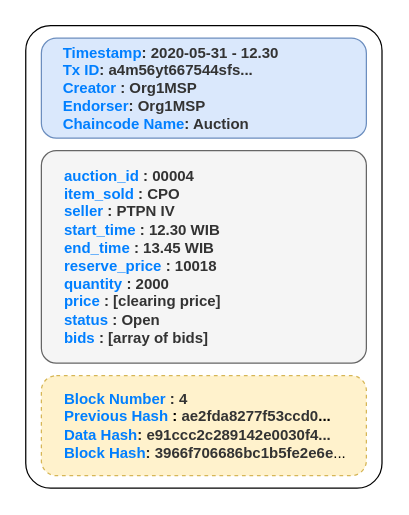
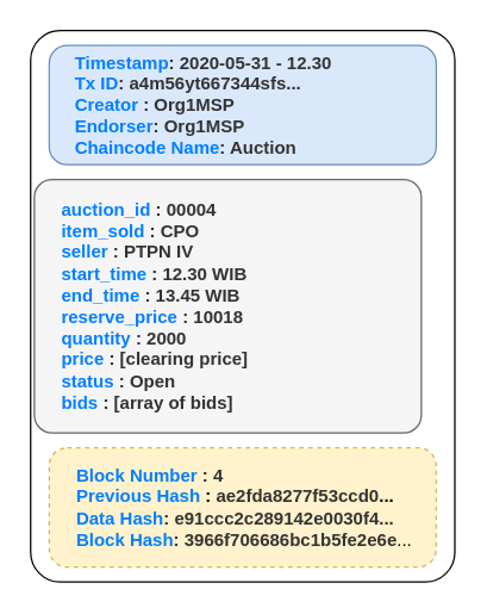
  <mxCell id="0" />
  <mxCell id="1" parent="0" />
  <mxCell id="2" value="" style="rounded=1;whiteSpace=wrap;html=1;arcSize=7;" vertex="1" parent="1"><mxGeometry x="20" y="20" width="285" height="370" as="geometry" /></mxCell>
- <mxCell id="3" value="&lt;div style=&quot;border-color: var(--border-color);&quot;&gt;&lt;/div&gt;&lt;b style=&quot;border-color: var(--border-color);&quot;&gt;&lt;font style=&quot;border-color: var(--border-color);&quot; color=&quot;#007fff&quot;&gt;Timestamp&lt;/font&gt;&lt;font style=&quot;border-color: var(--border-color);&quot; color=&quot;#333333&quot;&gt;:&amp;nbsp;&lt;/font&gt;&lt;/b&gt;&lt;font color=&quot;#333333&quot;&gt;&lt;b&gt;2020-05-31 - 12.30&lt;/b&gt;&lt;/font&gt;&lt;div style=&quot;border-color: var(--border-color);&quot;&gt;&lt;b style=&quot;border-color: var(--border-color);&quot;&gt;&lt;font color=&quot;#007fff&quot;&gt;Tx ID&lt;/font&gt;&lt;font color=&quot;#333333&quot;&gt;: a4m56yt667544sfs...&lt;/font&gt;&lt;/b&gt;&lt;/div&gt;&lt;div style=&quot;border-color: var(--border-color); color: rgb(51, 51, 51);&quot;&gt;&lt;b style=&quot;border-color: var(--border-color);&quot;&gt;&lt;font style=&quot;border-color: var(--border-color);&quot; color=&quot;#007fff&quot;&gt;Creator&lt;/font&gt;&amp;nbsp;: Org1MSP&lt;/b&gt;&lt;/div&gt;&lt;div style=&quot;border-color: var(--border-color);&quot;&gt;&lt;b style=&quot;border-color: var(--border-color);&quot;&gt;&lt;font color=&quot;#007fff&quot;&gt;Endorser&lt;/font&gt;&lt;font color=&quot;#333333&quot;&gt;: Org1MSP&lt;/font&gt;&lt;/b&gt;&lt;/div&gt;&lt;div style=&quot;border-color: var(--border-color);&quot;&gt;&lt;b style=&quot;border-color: var(--border-color);&quot;&gt;&lt;b style=&quot;border-color: var(--border-color);&quot;&gt;&lt;font style=&quot;border-color: var(--border-color);&quot; color=&quot;#007fff&quot;&gt;Chaincode Name&lt;/font&gt;&lt;font style=&quot;border-color: var(--border-color);&quot; color=&quot;#333333&quot;&gt;: Auction&lt;/font&gt;&lt;/b&gt;&lt;font color=&quot;#333333&quot;&gt;&lt;br&gt;&lt;/font&gt;&lt;/b&gt;&lt;/div&gt;" style="rounded=1;whiteSpace=wrap;html=1;fillColor=#dae8fc;strokeColor=#6c8ebf;align=left;spacingLeft=15;" vertex="1" parent="1"><mxGeometry x="32.5" y="30" width="260" height="80" as="geometry" /></mxCell>
- <mxCell id="4" value="&lt;div&gt;&lt;b&gt;&lt;font color=&quot;#007fff&quot;&gt;auction_id&lt;/font&gt; : 00004&lt;/b&gt;&lt;/div&gt;&lt;div&gt;&lt;b&gt;&lt;font color=&quot;#007fff&quot;&gt;item_sold&lt;/font&gt; : CPO&lt;/b&gt;&lt;/div&gt;&lt;div&gt;&lt;b&gt;&lt;font color=&quot;#007fff&quot;&gt;seller&lt;/font&gt; : PTPN IV&lt;/b&gt;&lt;/div&gt;&lt;div&gt;&lt;b&gt;&lt;font color=&quot;#007fff&quot;&gt;start_time&lt;/font&gt; : 12.30 WIB&lt;/b&gt;&lt;/div&gt;&lt;div&gt;&lt;b&gt;&lt;font color=&quot;#007fff&quot;&gt;end_time&lt;/font&gt; : 13.45 WIB&lt;/b&gt;&lt;/div&gt;&lt;div&gt;&lt;b&gt;&lt;font color=&quot;#007fff&quot;&gt;reserve_price&lt;/font&gt; : 10018&lt;/b&gt;&lt;/div&gt;&lt;div&gt;&lt;b&gt;&lt;font color=&quot;#007fff&quot;&gt;quantity &lt;/font&gt;: 2000&lt;/b&gt;&lt;/div&gt;&lt;div&gt;&lt;b&gt;&lt;font color=&quot;#007fff&quot;&gt;price &lt;/font&gt;: [clearing price]&lt;/b&gt;&lt;/div&gt;&lt;div&gt;&lt;b&gt;&lt;font color=&quot;#007fff&quot;&gt;status &lt;/font&gt;: Open&lt;/b&gt;&lt;/div&gt;&lt;div&gt;&lt;b&gt;&lt;font color=&quot;#007fff&quot;&gt;bids &lt;/font&gt;: [array of bids]&lt;/b&gt;&lt;/div&gt;" style="rounded=1;whiteSpace=wrap;html=1;align=left;spacingLeft=16;arcSize=7;verticalAlign=middle;fillColor=#f5f5f5;fontColor=#333333;strokeColor=#666666;" vertex="1" parent="1"><mxGeometry x="32.5" y="120" width="260" height="170" as="geometry" /></mxCell>
+ <mxCell id="3" value="&lt;div style=&quot;border-color: var(--border-color);&quot;&gt;&lt;/div&gt;&lt;b style=&quot;border-color: var(--border-color);&quot;&gt;&lt;font style=&quot;border-color: var(--border-color);&quot; color=&quot;#007fff&quot;&gt;Timestamp&lt;/font&gt;&lt;font style=&quot;border-color: var(--border-color);&quot; color=&quot;#333333&quot;&gt;:&amp;nbsp;&lt;/font&gt;&lt;/b&gt;&lt;font color=&quot;#333333&quot;&gt;&lt;b&gt;2020-05-31 - 12.30&lt;/b&gt;&lt;/font&gt;&lt;div style=&quot;border-color: var(--border-color);&quot;&gt;&lt;b style=&quot;border-color: var(--border-color);&quot;&gt;&lt;font color=&quot;#007fff&quot;&gt;Tx ID&lt;/font&gt;&lt;font color=&quot;#333333&quot;&gt;: a4m56yt667344sfs...&lt;/font&gt;&lt;/b&gt;&lt;/div&gt;&lt;div style=&quot;border-color: var(--border-color); color: rgb(51, 51, 51);&quot;&gt;&lt;b style=&quot;border-color: var(--border-color);&quot;&gt;&lt;font style=&quot;border-color: var(--border-color);&quot; color=&quot;#007fff&quot;&gt;Creator&lt;/font&gt;&amp;nbsp;: Org1MSP&lt;/b&gt;&lt;/div&gt;&lt;div style=&quot;border-color: var(--border-color);&quot;&gt;&lt;b style=&quot;border-color: var(--border-color);&quot;&gt;&lt;font color=&quot;#007fff&quot;&gt;Endorser&lt;/font&gt;&lt;font color=&quot;#333333&quot;&gt;: Org1MSP&lt;/font&gt;&lt;/b&gt;&lt;/div&gt;&lt;div style=&quot;border-color: var(--border-color);&quot;&gt;&lt;b style=&quot;border-color: var(--border-color);&quot;&gt;&lt;b style=&quot;border-color: var(--border-color);&quot;&gt;&lt;font style=&quot;border-color: var(--border-color);&quot; color=&quot;#007fff&quot;&gt;Chaincode Name&lt;/font&gt;&lt;font style=&quot;border-color: var(--border-color);&quot; color=&quot;#333333&quot;&gt;: Auction&lt;/font&gt;&lt;/b&gt;&lt;font color=&quot;#333333&quot;&gt;&lt;br&gt;&lt;/font&gt;&lt;/b&gt;&lt;/div&gt;" style="rounded=1;whiteSpace=wrap;html=1;fillColor=#dae8fc;strokeColor=#6c8ebf;align=left;spacingLeft=15;" vertex="1" parent="1"><mxGeometry x="32.5" y="30" width="260" height="80" as="geometry" /></mxCell>
+ <mxCell id="4" value="&lt;div&gt;&lt;b&gt;&lt;font color=&quot;#007fff&quot;&gt;auction_id&lt;/font&gt; : 00004&lt;/b&gt;&lt;/div&gt;&lt;div&gt;&lt;b&gt;&lt;font color=&quot;#007fff&quot;&gt;item_sold&lt;/font&gt; : CPO&lt;/b&gt;&lt;/div&gt;&lt;div&gt;&lt;b&gt;&lt;font color=&quot;#007fff&quot;&gt;seller&lt;/font&gt; : PTPN IV&lt;/b&gt;&lt;/div&gt;&lt;div&gt;&lt;b&gt;&lt;font color=&quot;#007fff&quot;&gt;start_time&lt;/font&gt; : 12.30 WIB&lt;/b&gt;&lt;/div&gt;&lt;div&gt;&lt;b&gt;&lt;font color=&quot;#007fff&quot;&gt;end_time&lt;/font&gt; : 13.45 WIB&lt;/b&gt;&lt;/div&gt;&lt;div&gt;&lt;b&gt;&lt;font color=&quot;#007fff&quot;&gt;reserve_price&lt;/font&gt; : 10018&lt;/b&gt;&lt;/div&gt;&lt;div&gt;&lt;b&gt;&lt;font color=&quot;#007fff&quot;&gt;quantity &lt;/font&gt;: 2000&lt;/b&gt;&lt;/div&gt;&lt;div&gt;&lt;b&gt;&lt;font color=&quot;#007fff&quot;&gt;price &lt;/font&gt;: [clearing price]&lt;/b&gt;&lt;/div&gt;&lt;div&gt;&lt;b&gt;&lt;font color=&quot;#007fff&quot;&gt;status &lt;/font&gt;: Open&lt;/b&gt;&lt;/div&gt;&lt;div&gt;&lt;b&gt;&lt;font color=&quot;#007fff&quot;&gt;bids &lt;/font&gt;: [array of bids]&lt;/b&gt;&lt;/div&gt;" style="rounded=1;whiteSpace=wrap;html=1;align=left;spacingLeft=16;arcSize=7;verticalAlign=middle;fillColor=#f5f5f5;fontColor=#333333;strokeColor=#666666;" vertex="1" parent="1"><mxGeometry x="22.5" y="120" width="260" height="170" as="geometry" /></mxCell>
  <mxCell id="5" value="&lt;div style=&quot;border-color: var(--border-color);&quot;&gt;&lt;b style=&quot;border-color: var(--border-color); color: rgb(51, 51, 51);&quot;&gt;&lt;font style=&quot;border-color: var(--border-color);&quot; color=&quot;#007fff&quot;&gt;Block Number&lt;/font&gt;&amp;nbsp;: 4&lt;/b&gt;&lt;br&gt;&lt;/div&gt;&lt;b style=&quot;border-color: var(--border-color);&quot;&gt;&lt;font style=&quot;border-color: var(--border-color);&quot;&gt;&lt;font color=&quot;#007fff&quot;&gt;Previous Hash&amp;nbsp;&lt;/font&gt;&lt;b style=&quot;background-color: initial; border-color: var(--border-color);&quot;&gt;&lt;font style=&quot;border-color: var(--border-color);&quot; color=&quot;#333333&quot;&gt;&lt;font color=&quot;#000000&quot;&gt;:&amp;nbsp;&lt;/font&gt;ae2fda8277f53ccd0&lt;font color=&quot;#000000&quot;&gt;...&lt;/font&gt;&lt;br&gt;&lt;/font&gt;&lt;/b&gt;&lt;font color=&quot;#007fff&quot;&gt;Data Hash&lt;/font&gt;&lt;font color=&quot;#333333&quot;&gt;:&amp;nbsp;&lt;/font&gt;&lt;/font&gt;&lt;font color=&quot;#333333&quot; style=&quot;border-color: var(--border-color);&quot;&gt;e91ccc2c289142e0030f4&lt;/font&gt;&lt;font color=&quot;#007fff&quot; style=&quot;border-color: var(--border-color);&quot;&gt;&lt;font color=&quot;#333333&quot;&gt;...&lt;/font&gt;&lt;br&gt;Block Hash&lt;/font&gt;&lt;font color=&quot;#007fff&quot; style=&quot;color: rgb(51, 51, 51); border-color: var(--border-color);&quot;&gt;:&amp;nbsp;&lt;/font&gt;&lt;/b&gt;&lt;b&gt;&lt;font color=&quot;#333333&quot;&gt;3966f706686bc1b5fe2e6e&lt;/font&gt;&lt;/b&gt;..." style="rounded=1;whiteSpace=wrap;html=1;fillColor=#fff2cc;strokeColor=#d6b656;align=left;spacingLeft=16;dashed=1;" vertex="1" parent="1"><mxGeometry x="32.5" y="300" width="260" height="80" as="geometry" /></mxCell>
